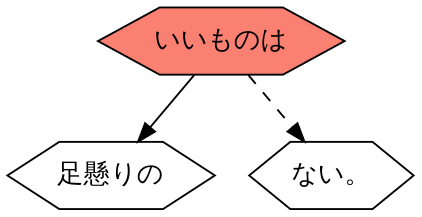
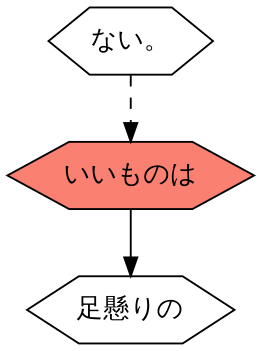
  digraph {
    fontname=Oswald
    node [fillcolor=white fontname=Oswald shape=hexagon style=filled]
    edge [fontname=Oswald]
    n1 [label="足懸りの"]
    n2 [fillcolor=salmon label="いいものは"]
    n3 [label="ない。"]
    n2 -> n1 [style=solid]
-   n2 -> n3 [style=dashed]
+   n3 -> n2 [style=dashed]
  }
